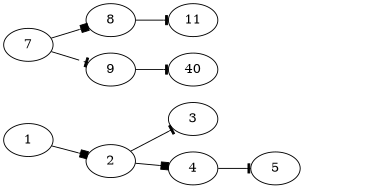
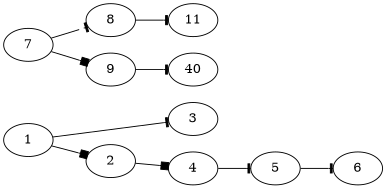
  digraph {
    rankdir=LR
    node [alpha=0.15]
    edge [arrowhead=tee]
    1 [expect_size=589757019501948]
    2 [alpha=0.12 expect_size=1073943687462912000]
    3 [alpha=0.10 expect_size=1470019235886399488]
    4 [alpha=0.11 expect_size=591628459062742]
    5 [expect_size=10299971142764]
+   6 [alpha=0.17 expect_size=1691499155005898752]
    7 [alpha=0.18 expect_size=5398947940557404]
    8 [alpha=0.04 expect_size=7583143867081738]
    9 [alpha=0.03 expect_size=86609810383176]
    11 [alpha=0.13 expect_size=1606430039685988352]
    n11 [alpha=0.02 expect_size=665093522784780288 label=40]
    1 -> 2 [arrowhead=box]
-   2 -> 3
+   1 -> 3
    2 -> 4 [arrowhead=box]
    4 -> 5
-   7 -> 8 [arrowhead=box]
-   7 -> 9
+   5 -> 6
+   7 -> 8
+   7 -> 9 [arrowhead=box]
    8 -> 11
    9 -> n11
  }
